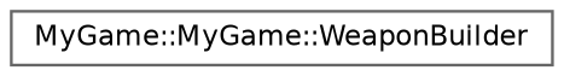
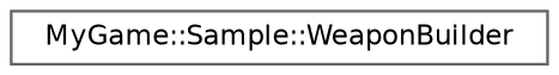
  digraph {
    rankdir=LR
-   n1 [color=grey40 fillcolor=white fontname=Helvetica fontsize=10 height=0.2 label="MyGame::MyGame::WeaponBuilder" shape=box style=filled width=0.4]
+   n1 [color=grey40 fillcolor=white fontname=Helvetica fontsize=10 height=0.2 label="MyGame::Sample::WeaponBuilder" shape=box style=filled width=0.4]
  }
